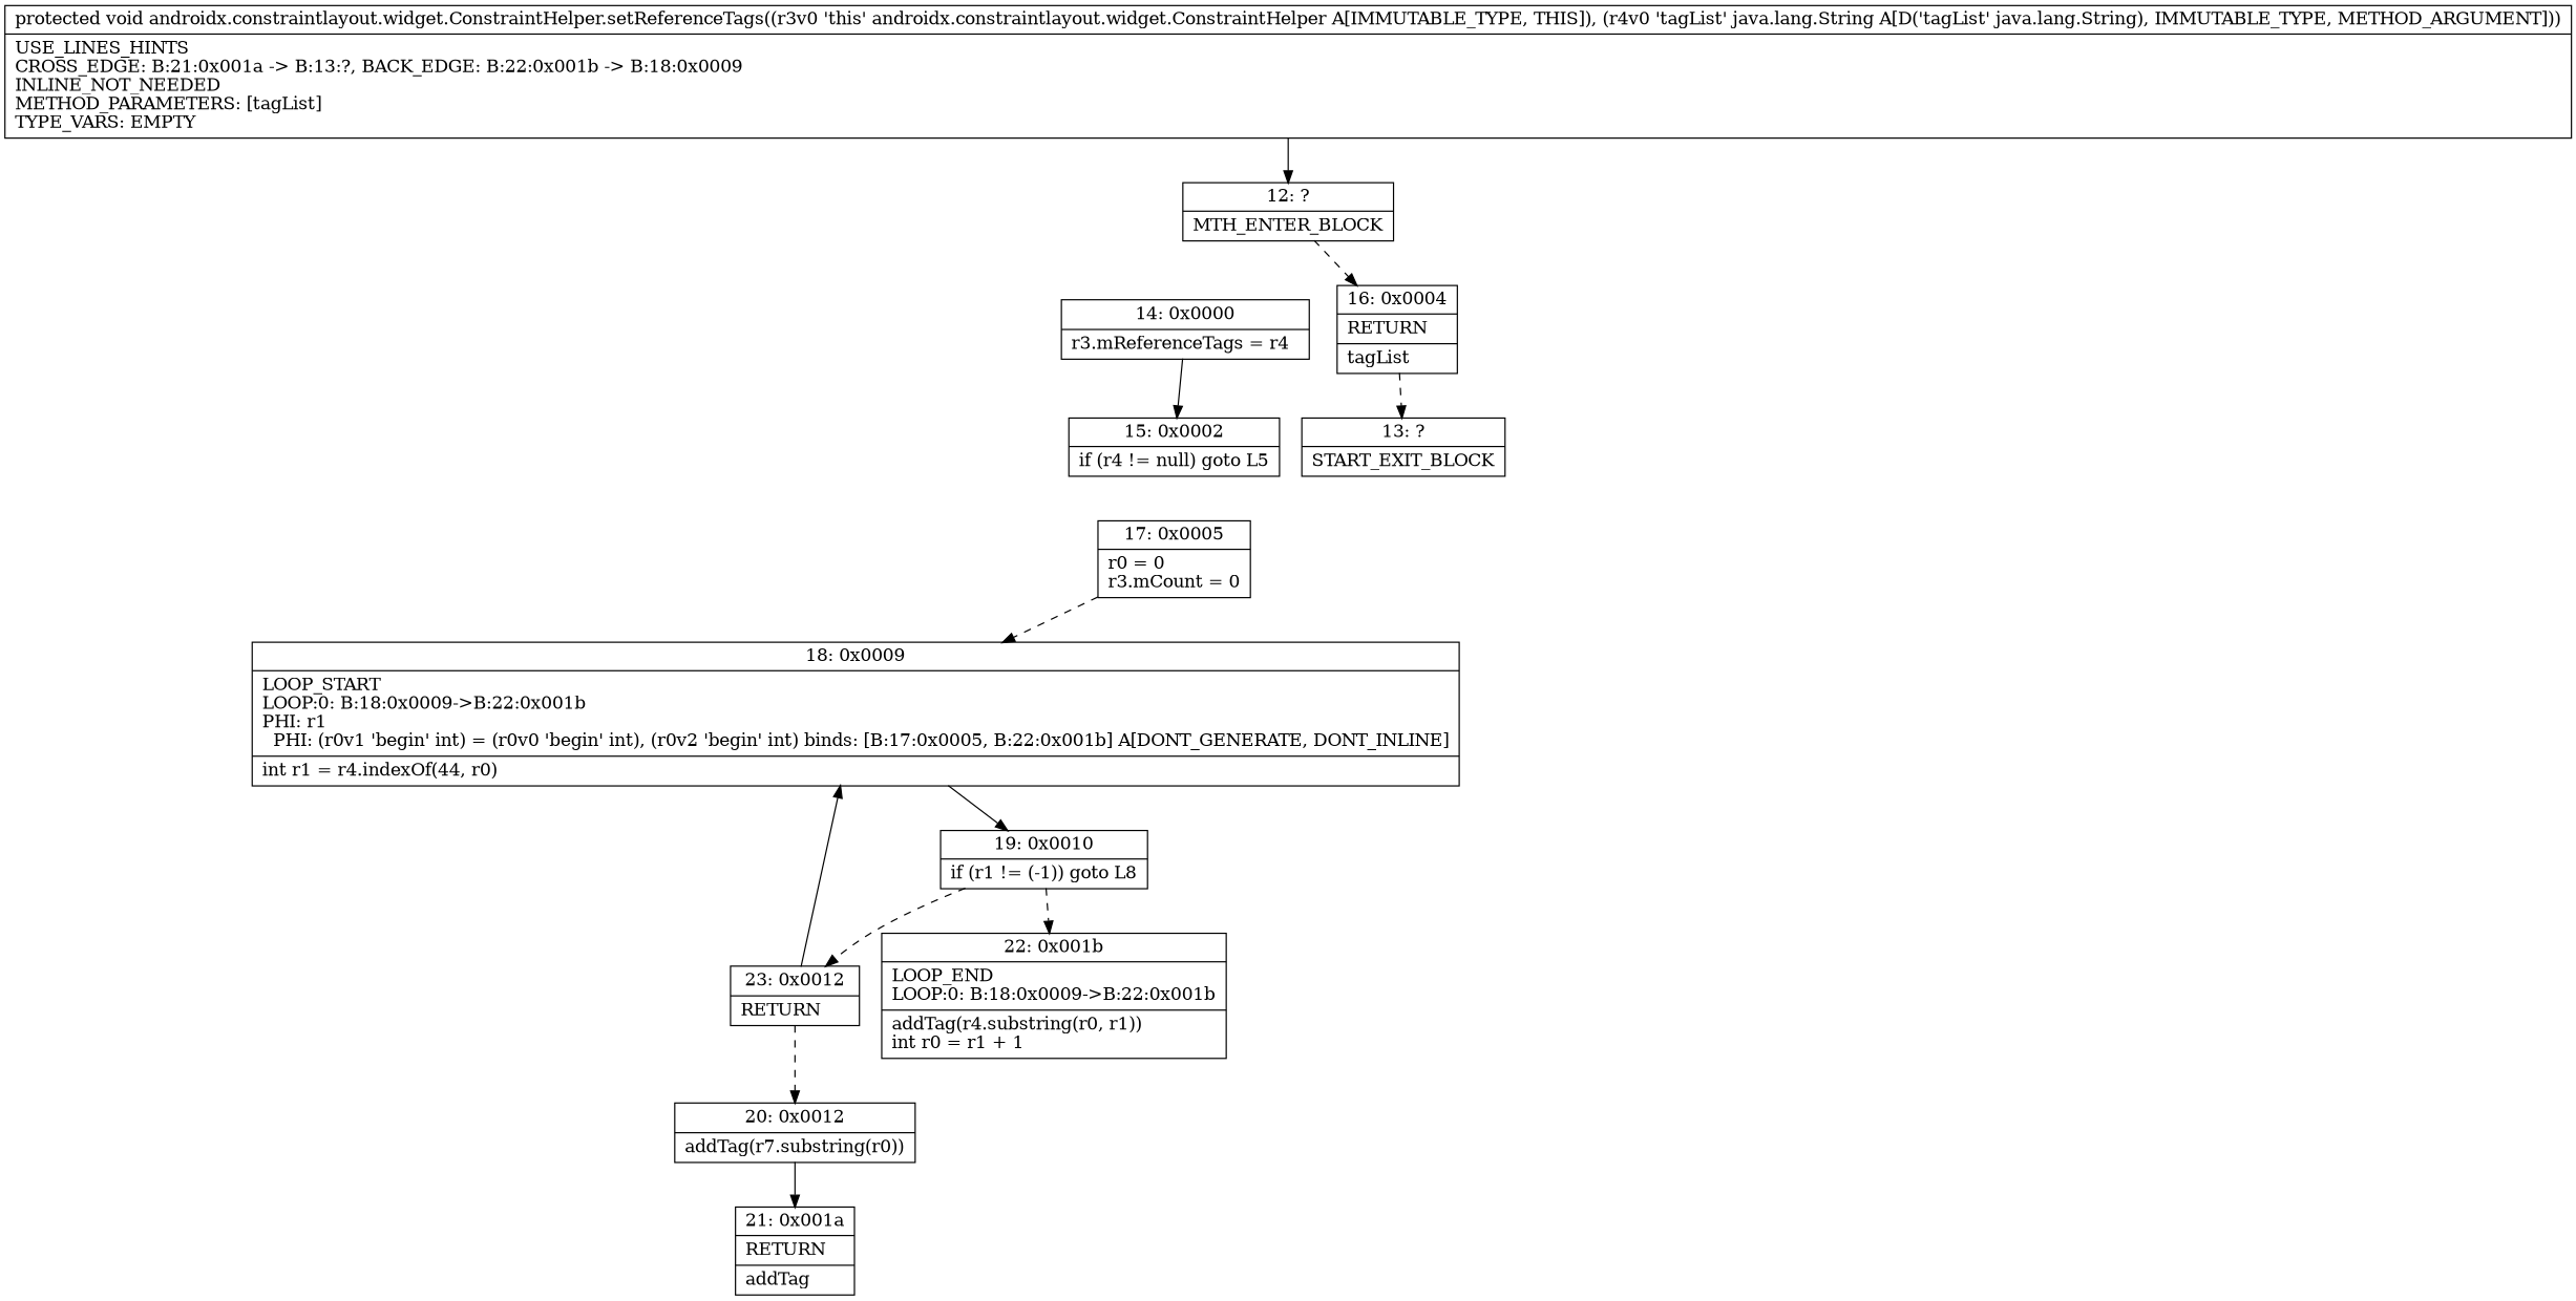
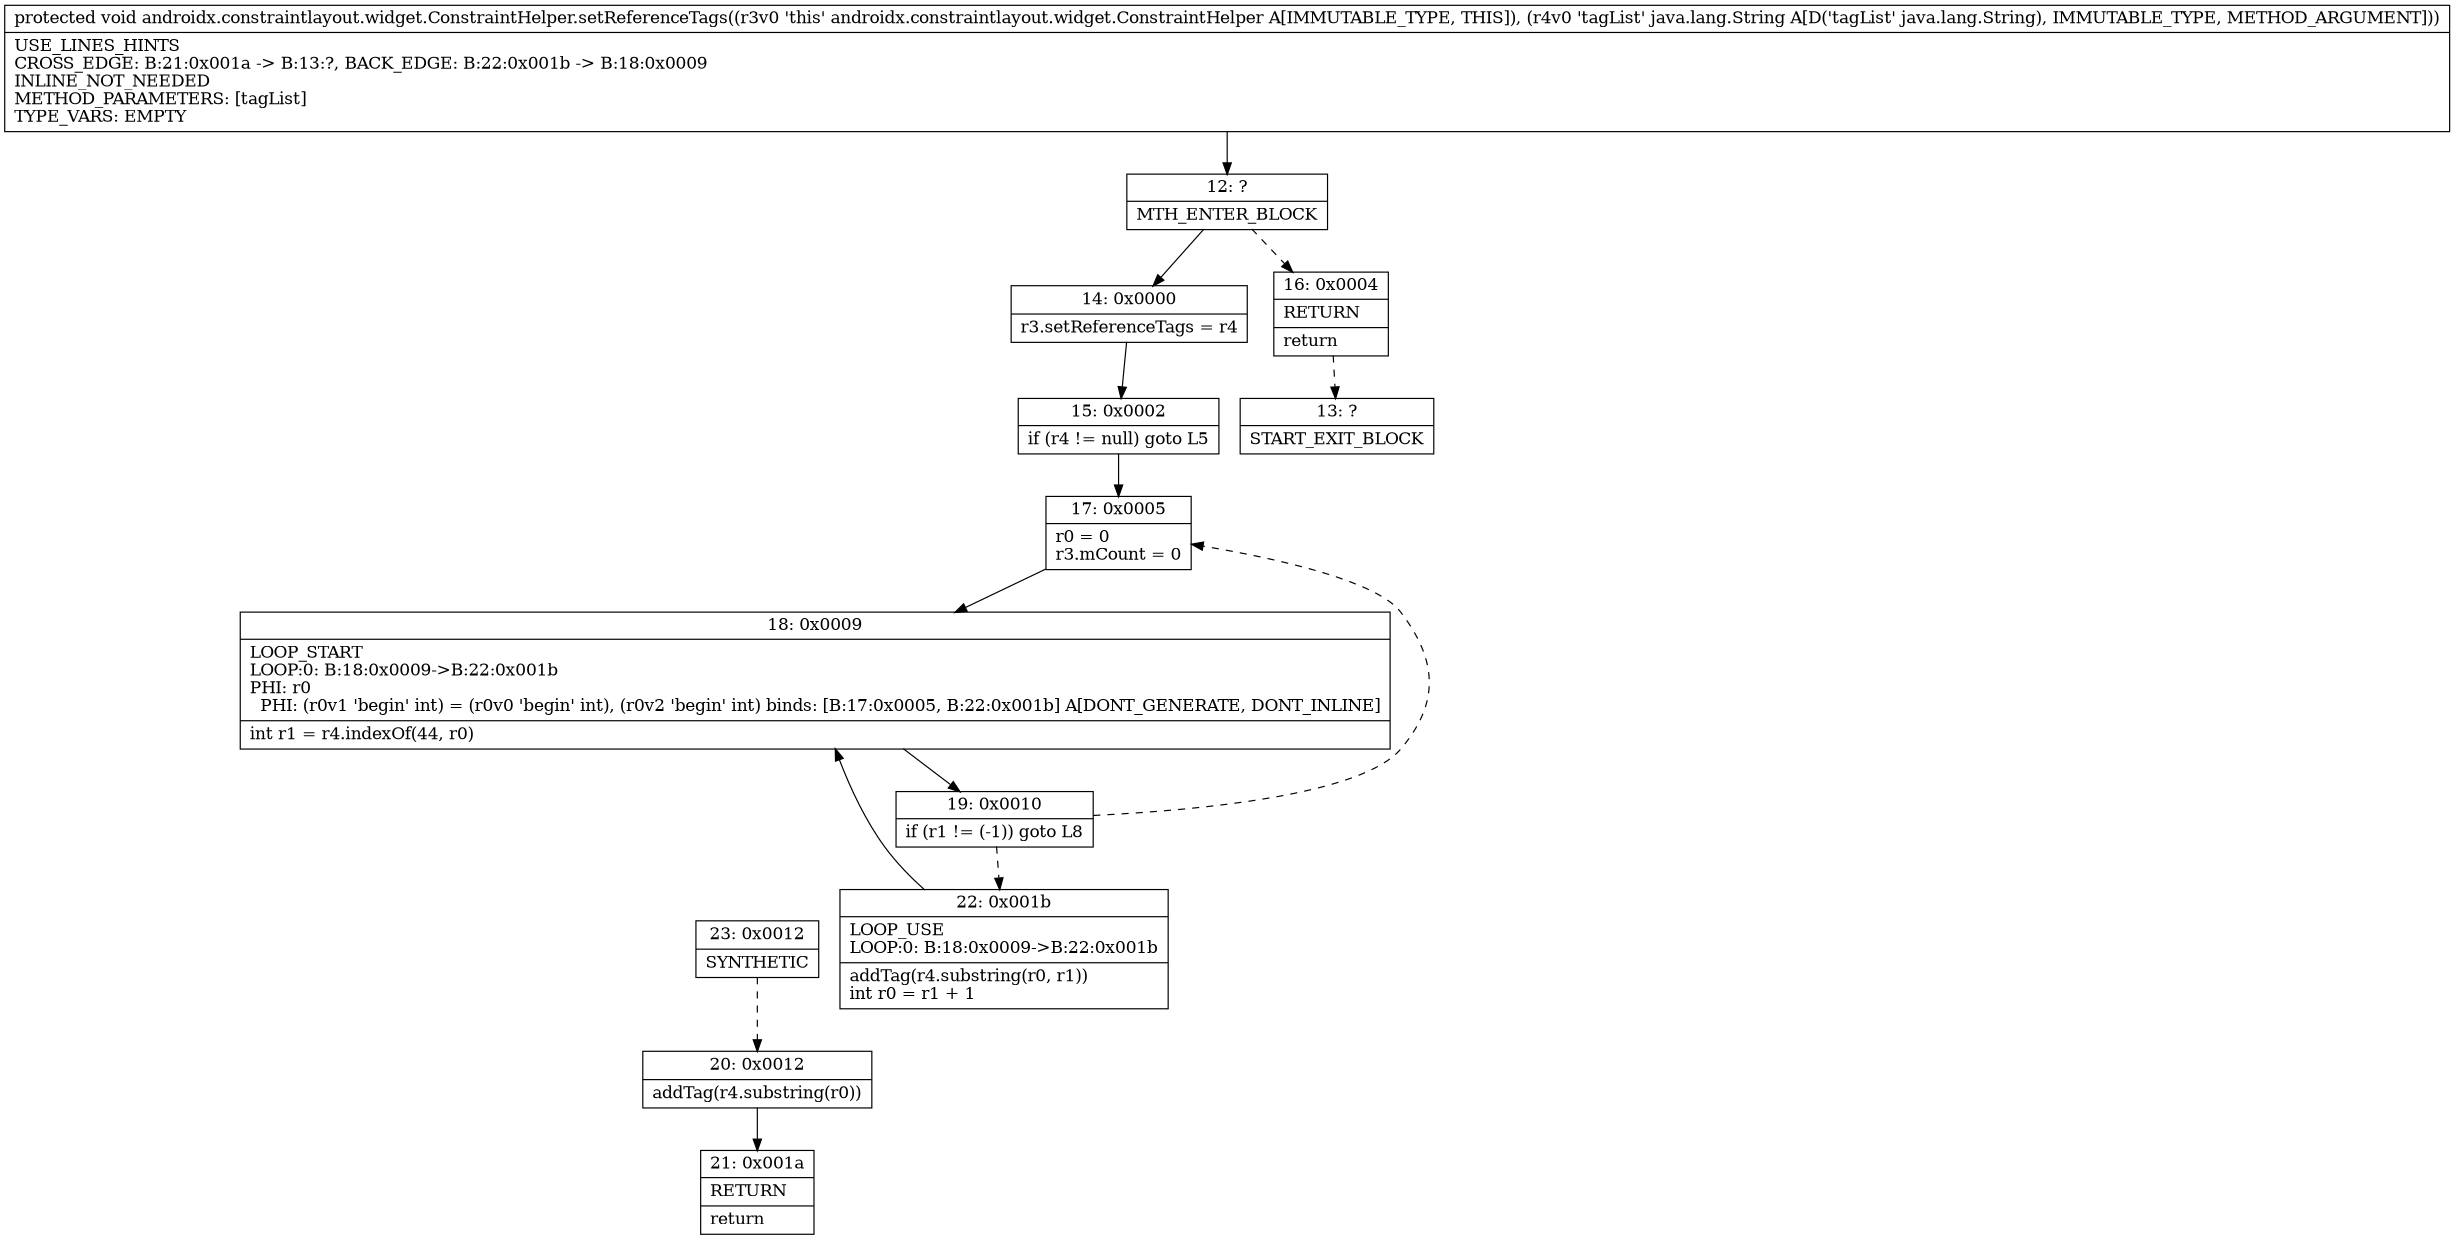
  digraph {
    node [shape=record]
    n1 [label="{12\:\ ?|MTH_ENTER_BLOCK\l}"]
-   n2 [label="{14\:\ 0x0000|r3.mReferenceTags = r4\l}"]
-   n3 [label="{16\:\ 0x0004|RETURN\l|tagList\l}"]
+   n2 [label="{14\:\ 0x0000|r3.setReferenceTags = r4\l}"]
+   n3 [label="{16\:\ 0x0004|RETURN\l|return\l}"]
    n4 [label="{15\:\ 0x0002|if (r4 != null) goto L5\l}"]
    n5 [label="{17\:\ 0x0005|r0 = 0\lr3.mCount = 0\l}"]
    n6 [label="{13\:\ ?|START_EXIT_BLOCK\l}"]
-   n7 [label="{18\:\ 0x0009|LOOP_START\lLOOP:0: B:18:0x0009\-\>B:22:0x001b\lPHI: r1 \l  PHI: (r0v1 'begin' int) = (r0v0 'begin' int), (r0v2 'begin' int) binds: [B:17:0x0005, B:22:0x001b] A[DONT_GENERATE, DONT_INLINE]\l|int r1 = r4.indexOf(44, r0)\l}"]
+   n7 [label="{18\:\ 0x0009|LOOP_START\lLOOP:0: B:18:0x0009\-\>B:22:0x001b\lPHI: r0 \l  PHI: (r0v1 'begin' int) = (r0v0 'begin' int), (r0v2 'begin' int) binds: [B:17:0x0005, B:22:0x001b] A[DONT_GENERATE, DONT_INLINE]\l|int r1 = r4.indexOf(44, r0)\l}"]
    n8 [label="{19\:\ 0x0010|if (r1 != (\-1)) goto L8\l}"]
-   n9 [label="{22\:\ 0x001b|LOOP_END\lLOOP:0: B:18:0x0009\-\>B:22:0x001b\l|addTag(r4.substring(r0, r1))\lint r0 = r1 + 1\l}"]
-   n10 [label="{23\:\ 0x0012|RETURN\l}"]
-   n11 [label="{20\:\ 0x0012|addTag(r7.substring(r0))\l}"]
-   n12 [label="{21\:\ 0x001a|RETURN\l|addTag\l}"]
+   n9 [label="{22\:\ 0x001b|LOOP_USE\lLOOP:0: B:18:0x0009\-\>B:22:0x001b\l|addTag(r4.substring(r0, r1))\lint r0 = r1 + 1\l}"]
+   n10 [label="{23\:\ 0x0012|SYNTHETIC\l}"]
+   n11 [label="{20\:\ 0x0012|addTag(r4.substring(r0))\l}"]
+   n12 [label="{21\:\ 0x001a|RETURN\l|return\l}"]
    n13 [label="{protected void androidx.constraintlayout.widget.ConstraintHelper.setReferenceTags((r3v0 'this' androidx.constraintlayout.widget.ConstraintHelper A[IMMUTABLE_TYPE, THIS]), (r4v0 'tagList' java.lang.String A[D('tagList' java.lang.String), IMMUTABLE_TYPE, METHOD_ARGUMENT]))  | USE_LINES_HINTS\lCROSS_EDGE: B:21:0x001a \-\> B:13:?, BACK_EDGE: B:22:0x001b \-\> B:18:0x0009\lINLINE_NOT_NEEDED\lMETHOD_PARAMETERS: [tagList]\lTYPE_VARS: EMPTY\l}"]
+   n1 -> n2
    n1 -> n3 [style=dashed]
    n2 -> n4
    n3 -> n6 [style=dashed]
-   n5 -> n7 [style=dashed]
+   n4 -> n5
+   n5 -> n7
    n7 -> n8
    n8 -> n9 [style=dashed]
-   n8 -> n10 [style=dashed]
-   n10 -> n7
+   n8 -> n5 [style=dashed]
+   n9 -> n7
    n10 -> n11 [style=dashed]
    n11 -> n12
    n13 -> n1
  }
